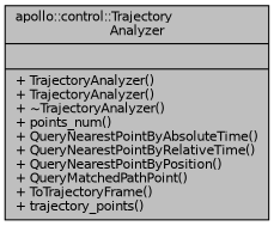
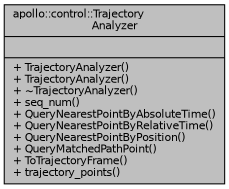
  digraph {
-   n1 [color=black fillcolor=grey75 fontcolor=black fontname=Helvetica fontsize=10 height=0.2 label="{apollo::control::Trajectory\lAnalyzer\n||+ TrajectoryAnalyzer()\l+ TrajectoryAnalyzer()\l+ ~TrajectoryAnalyzer()\l+ points_num()\l+ QueryNearestPointByAbsoluteTime()\l+ QueryNearestPointByRelativeTime()\l+ QueryNearestPointByPosition()\l+ QueryMatchedPathPoint()\l+ ToTrajectoryFrame()\l+ trajectory_points()\l}" shape=record style=filled width=0.4]
+   n1 [color=black fillcolor=grey75 fontcolor=black fontname=Helvetica fontsize=10 height=0.2 label="{apollo::control::Trajectory\lAnalyzer\n||+ TrajectoryAnalyzer()\l+ TrajectoryAnalyzer()\l+ ~TrajectoryAnalyzer()\l+ seq_num()\l+ QueryNearestPointByAbsoluteTime()\l+ QueryNearestPointByRelativeTime()\l+ QueryNearestPointByPosition()\l+ QueryMatchedPathPoint()\l+ ToTrajectoryFrame()\l+ trajectory_points()\l}" shape=record style=filled width=0.4]
  }
